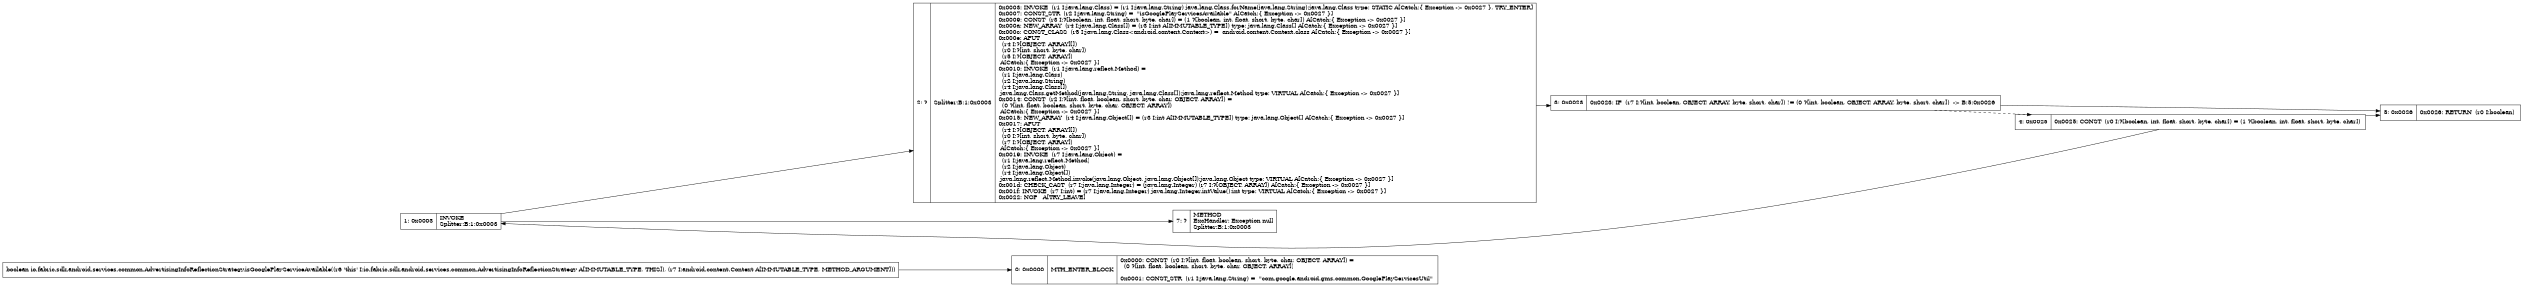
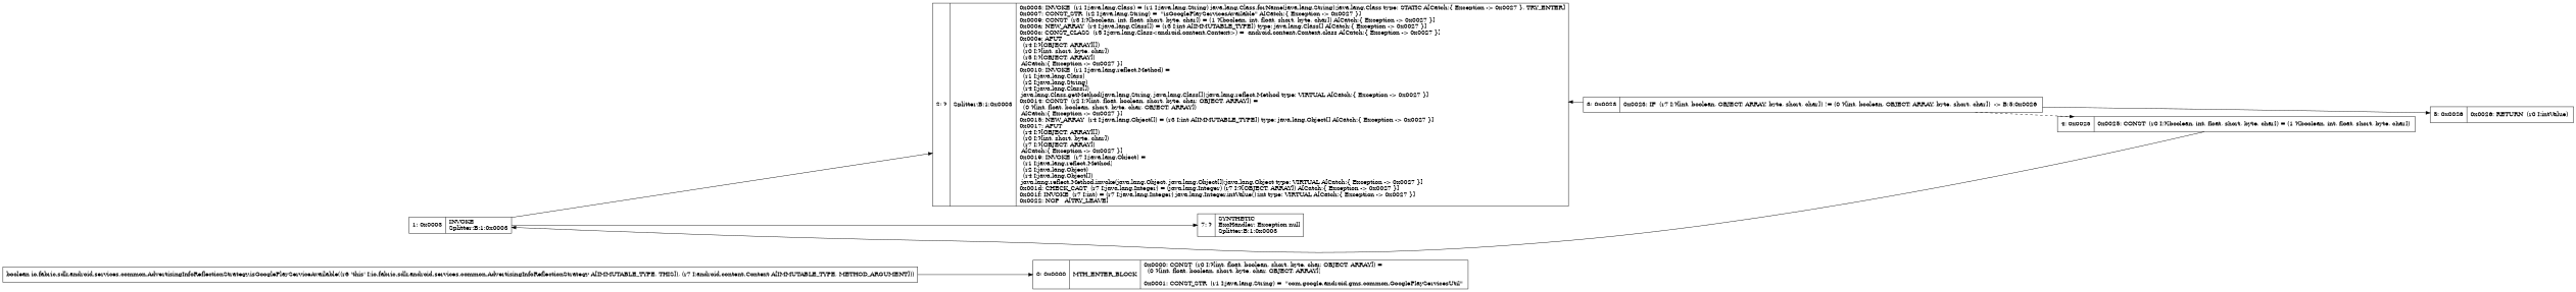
  digraph {
    rankdir=LR
    node [shape=record]
    n1 [label="{0\:\ 0x0000|MTH_ENTER_BLOCK\l|0x0000: CONST  (r0 I:?[int, float, boolean, short, byte, char, OBJECT, ARRAY]) = \l  (0 ?[int, float, boolean, short, byte, char, OBJECT, ARRAY])\l \l0x0001: CONST_STR  (r1 I:java.lang.String) =  \"com.google.android.gms.common.GooglePlayServicesUtil\" \l}"]
    n2 [label="{1\:\ 0x0003|INVOKE\lSplitter:B:1:0x0003\l}"]
    n3 [label="{2\:\ ?|Splitter:B:1:0x0003\l|0x0003: INVOKE  (r1 I:java.lang.Class) = (r1 I:java.lang.String) java.lang.Class.forName(java.lang.String):java.lang.Class type: STATIC A[Catch:\{ Exception \-\> 0x0027 \}, TRY_ENTER]\l0x0007: CONST_STR  (r2 I:java.lang.String) =  \"isGooglePlayServicesAvailable\" A[Catch:\{ Exception \-\> 0x0027 \}]\l0x0009: CONST  (r3 I:?[boolean, int, float, short, byte, char]) = (1 ?[boolean, int, float, short, byte, char]) A[Catch:\{ Exception \-\> 0x0027 \}]\l0x000a: NEW_ARRAY  (r4 I:java.lang.Class[]) = (r3 I:int A[IMMUTABLE_TYPE]) type: java.lang.Class[] A[Catch:\{ Exception \-\> 0x0027 \}]\l0x000c: CONST_CLASS  (r5 I:java.lang.Class\<android.content.Context\>) =  android.content.Context.class A[Catch:\{ Exception \-\> 0x0027 \}]\l0x000e: APUT  \l  (r4 I:?[OBJECT, ARRAY][])\l  (r0 I:?[int, short, byte, char])\l  (r5 I:?[OBJECT, ARRAY])\l A[Catch:\{ Exception \-\> 0x0027 \}]\l0x0010: INVOKE  (r1 I:java.lang.reflect.Method) = \l  (r1 I:java.lang.Class)\l  (r2 I:java.lang.String)\l  (r4 I:java.lang.Class[])\l java.lang.Class.getMethod(java.lang.String, java.lang.Class[]):java.lang.reflect.Method type: VIRTUAL A[Catch:\{ Exception \-\> 0x0027 \}]\l0x0014: CONST  (r2 I:?[int, float, boolean, short, byte, char, OBJECT, ARRAY]) = \l  (0 ?[int, float, boolean, short, byte, char, OBJECT, ARRAY])\l A[Catch:\{ Exception \-\> 0x0027 \}]\l0x0015: NEW_ARRAY  (r4 I:java.lang.Object[]) = (r3 I:int A[IMMUTABLE_TYPE]) type: java.lang.Object[] A[Catch:\{ Exception \-\> 0x0027 \}]\l0x0017: APUT  \l  (r4 I:?[OBJECT, ARRAY][])\l  (r0 I:?[int, short, byte, char])\l  (r7 I:?[OBJECT, ARRAY])\l A[Catch:\{ Exception \-\> 0x0027 \}]\l0x0019: INVOKE  (r7 I:java.lang.Object) = \l  (r1 I:java.lang.reflect.Method)\l  (r2 I:java.lang.Object)\l  (r4 I:java.lang.Object[])\l java.lang.reflect.Method.invoke(java.lang.Object, java.lang.Object[]):java.lang.Object type: VIRTUAL A[Catch:\{ Exception \-\> 0x0027 \}]\l0x001d: CHECK_CAST  (r7 I:java.lang.Integer) = (java.lang.Integer) (r7 I:?[OBJECT, ARRAY]) A[Catch:\{ Exception \-\> 0x0027 \}]\l0x001f: INVOKE  (r7 I:int) = (r7 I:java.lang.Integer) java.lang.Integer.intValue():int type: VIRTUAL A[Catch:\{ Exception \-\> 0x0027 \}]\l0x0022: NOP   A[TRY_LEAVE]\l}"]
-   n4 [label="{7\:\ ?|METHOD\lExcHandler: Exception null\lSplitter:B:1:0x0003\l}"]
+   n4 [label="{7\:\ ?|SYNTHETIC\lExcHandler: Exception null\lSplitter:B:1:0x0003\l}"]
    n5 [label="{3\:\ 0x0023|0x0023: IF  (r7 I:?[int, boolean, OBJECT, ARRAY, byte, short, char]) != (0 ?[int, boolean, OBJECT, ARRAY, byte, short, char])  \-\> B:5:0x0026 \l}"]
    n6 [label="{4\:\ 0x0025|0x0025: CONST  (r0 I:?[boolean, int, float, short, byte, char]) = (1 ?[boolean, int, float, short, byte, char]) \l}"]
-   n7 [label="{5\:\ 0x0026|0x0026: RETURN  (r0 I:boolean) \l}"]
+   n7 [label="{5\:\ 0x0026|0x0026: RETURN  (r0 I:intValue) \l}"]
    n8 [label="{boolean io.fabric.sdk.android.services.common.AdvertisingInfoReflectionStrategy.isGooglePlayServiceAvailable((r6 'this' I:io.fabric.sdk.android.services.common.AdvertisingInfoReflectionStrategy A[IMMUTABLE_TYPE, THIS]), (r7 I:android.content.Context A[IMMUTABLE_TYPE, METHOD_ARGUMENT])) }"]
    n2 -> n3
    n2 -> n4
-   n3 -> n5
+   n5 -> n3
    n5 -> n6 [style=dashed]
    n5 -> n7
    n6 -> n2
-   n6 -> n7
    n8 -> n1
  }
